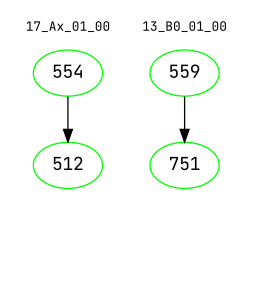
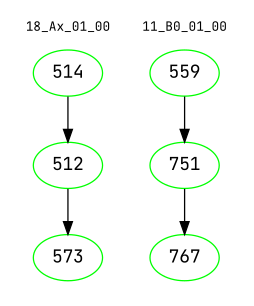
  digraph {
    fontname="JetBrains Mono"
    node [color=green fontname="JetBrains Mono"]
    edge [color=black fontname="JetBrains Mono"]
-   n1 [label=554]
+   n1 [label=514]
    n2 [label=512]
+   n3 [label=573]
    n4 [label=559]
    n5 [label=751]
+   n6 [label=767]
    subgraph cluster_1 {
      color=white
      fontsize=10
-     label="17_Ax_01_00"
+     label="18_Ax_01_00"
      n1
      n2
+     n3
    }
    subgraph cluster_2 {
      color=white
      fontsize=10
-     label="13_B0_01_00"
+     label="11_B0_01_00"
      n4
      n5
+     n6
    }
    n1 -> n2
+   n2 -> n3
    n4 -> n5
+   n5 -> n6
  }
